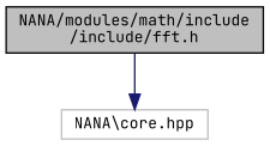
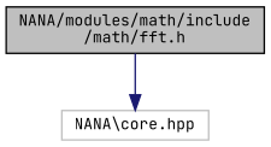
  digraph {
    fontname="JetBrains Mono"
    node [fontname="JetBrains Mono" fontsize=10 shape=record style=filled]
-   n1 [color=black fillcolor=grey75 fontcolor=black height=0.2 label="NANA/modules/math/include\l/include/fft.h" width=0.4]
+   n1 [color=black fillcolor=grey75 fontcolor=black height=0.2 label="NANA/modules/math/include\l/math/fft.h" width=0.4]
    n2 [color=grey75 fillcolor=white height=0.2 label="NANA\\core.hpp" width=0.4]
    n1 -> n2 [color=midnightblue fontname="JetBrains Mono" fontsize=10 labelfontname=Helvetica labelfontsize=10 style=solid]
  }
